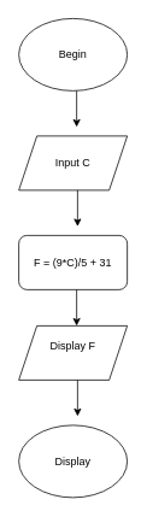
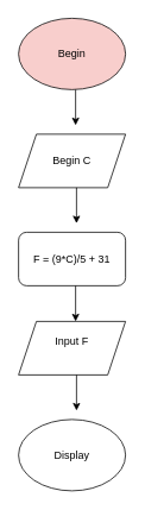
  <mxCell id="0" />
  <mxCell id="1" parent="0" />
- <mxCell id="2" value="Begin" style="ellipse;whiteSpace=wrap;html=1;" vertex="1" parent="1"><mxGeometry x="20" y="20" width="120" height="80" as="geometry" /></mxCell>
- <mxCell id="3" value="Input C" style="shape=parallelogram;perimeter=parallelogramPerimeter;whiteSpace=wrap;html=1;fixedSize=1;" vertex="1" parent="1"><mxGeometry x="20" y="150" width="120" height="60" as="geometry" /></mxCell>
+ <mxCell id="2" value="Begin" style="ellipse;whiteSpace=wrap;html=1;fillColor=#f8cecc;" vertex="1" parent="1"><mxGeometry x="20" y="20" width="120" height="80" as="geometry" /></mxCell>
+ <mxCell id="3" value="Begin C" style="shape=parallelogram;perimeter=parallelogramPerimeter;whiteSpace=wrap;html=1;fixedSize=1;" vertex="1" parent="1"><mxGeometry x="20" y="150" width="120" height="60" as="geometry" /></mxCell>
  <mxCell id="4" value="F = (9*C)/5 + 31" style="rounded=1;whiteSpace=wrap;html=1;" vertex="1" parent="1"><mxGeometry x="20" y="260" width="120" height="60" as="geometry" /></mxCell>
- <mxCell id="5" value="Display F&lt;br/&gt;&lt;br/&gt;" style="shape=parallelogram;perimeter=parallelogramPerimeter;whiteSpace=wrap;html=1;fixedSize=1;" vertex="1" parent="1"><mxGeometry x="20" y="360" width="120" height="60" as="geometry" /></mxCell>
+ <mxCell id="5" value="Input F&lt;br/&gt;&lt;br/&gt;" style="shape=parallelogram;perimeter=parallelogramPerimeter;whiteSpace=wrap;html=1;fixedSize=1;" vertex="1" parent="1"><mxGeometry x="20" y="360" width="120" height="60" as="geometry" /></mxCell>
  <mxCell id="6" value="Display" style="ellipse;whiteSpace=wrap;html=1;" vertex="1" parent="1"><mxGeometry x="20" y="470" width="120" height="80" as="geometry" /></mxCell>
  <mxCell id="7" value="" style="endArrow=classic;html=1;rounded=0;" edge="1" parent="1"><mxGeometry width="50" height="50" relative="1" as="geometry"><mxPoint x="84" y="100" as="sourcePoint" /><mxPoint x="84" y="140" as="targetPoint" /></mxGeometry></mxCell>
  <mxCell id="8" value="" style="endArrow=classic;html=1;rounded=0;" edge="1" parent="1"><mxGeometry width="50" height="50" relative="1" as="geometry"><mxPoint x="85" y="210" as="sourcePoint" /><mxPoint x="85" y="250" as="targetPoint" /></mxGeometry></mxCell>
  <mxCell id="9" value="" style="endArrow=classic;html=1;rounded=0;" edge="1" parent="1"><mxGeometry width="50" height="50" relative="1" as="geometry"><mxPoint x="84" y="320" as="sourcePoint" /><mxPoint x="84" y="360" as="targetPoint" /></mxGeometry></mxCell>
  <mxCell id="10" value="" style="endArrow=classic;html=1;rounded=0;" edge="1" parent="1"><mxGeometry width="50" height="50" relative="1" as="geometry"><mxPoint x="85" y="420" as="sourcePoint" /><mxPoint x="85" y="460" as="targetPoint" /></mxGeometry></mxCell>
